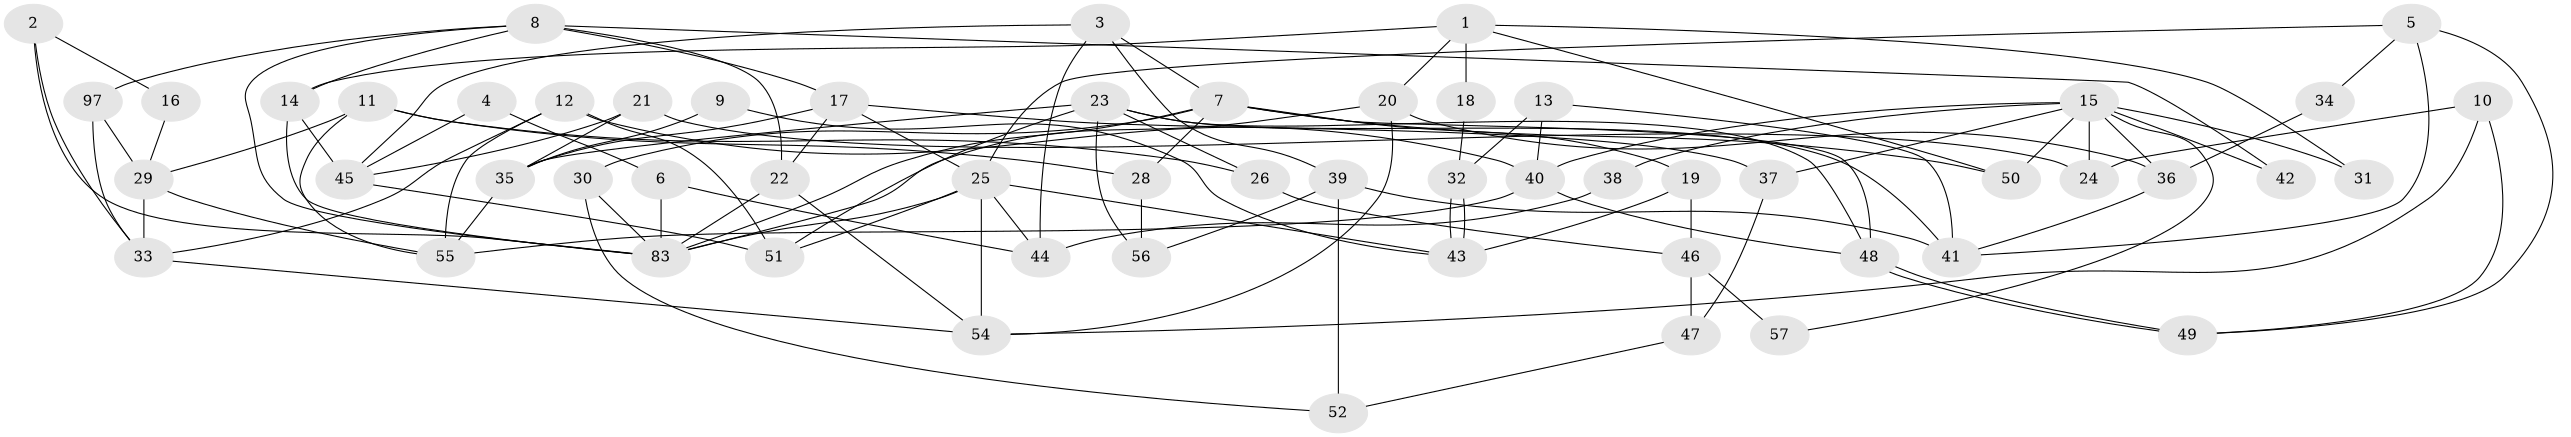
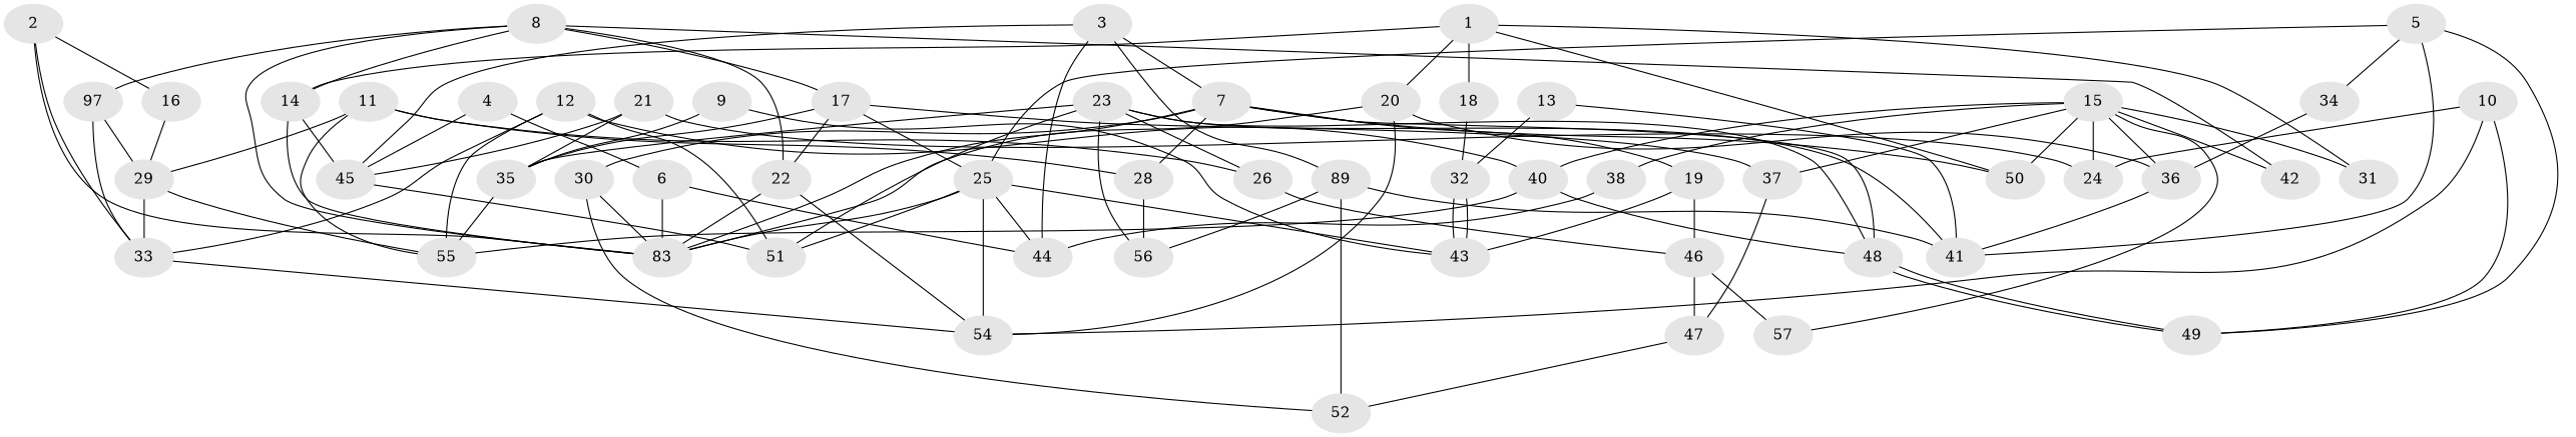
  graph {
    node [color=gray90 style=filled]
    1
    14
    18
    20
    31
    50
    n7 [label=83]
    45
    32
    54
    36
    2
    16
    33
    29
    46
    57
    47
    3
    7
-   39
+   39 [label=89]
    44
    19
    28
    30
    48
    41
    56
    52
    51
    4
    6
    5
    25
    34
    49
    43
    8
    17
    22
    n41 [label=97]
    42
    35
    37
    9
    55
    10
    24
    11
    26
    12
    40
    13
    15
    38
    21
    23
    1 -- 14
    1 -- 18
    1 -- 20
    1 -- 31
    1 -- 50
    14 -- n7
    14 -- 45
    18 -- 32
    20 -- n7
    20 -- 54
    20 -- 36
    45 -- 51
    32 -- 43
    32 -- 43
    36 -- 41
    2 -- n7
    2 -- 16
    2 -- 33
    16 -- 29
    33 -- 54
    29 -- 33
    29 -- 55
    46 -- 57
    46 -- 47
    47 -- 52
    3 -- 45
    3 -- 7
    3 -- 39
    3 -- 44
    7 -- 50
    7 -- n7
    7 -- 19
    7 -- 28
    7 -- 30
    7 -- 48
    39 -- 41
    39 -- 56
    39 -- 52
    19 -- 46
    19 -- 43
    28 -- 56
    30 -- n7
    30 -- 52
    48 -- 49
    48 -- 49
    4 -- 45
    4 -- 6
    6 -- n7
    6 -- 44
    5 -- 41
    5 -- 25
    5 -- 34
    5 -- 49
    25 -- n7
    25 -- 54
    25 -- 44
    25 -- 51
    25 -- 43
    34 -- 36
    8 -- 14
    8 -- n7
    8 -- 17
    8 -- 22
    8 -- n41
    8 -- 42
    17 -- 25
    17 -- 22
    17 -- 35
    17 -- 37
    22 -- n7
    22 -- 54
    n41 -- 33
    n41 -- 29
    35 -- 55
    37 -- 47
    9 -- 43
    9 -- 35
    10 -- 54
    10 -- 49
    10 -- 24
    11 -- 29
    11 -- 28
    11 -- 55
    11 -- 26
    26 -- 46
    12 -- 33
    12 -- 51
    12 -- 55
    12 -- 40
    40 -- 48
    40 -- 55
    13 -- 32
    13 -- 41
-   13 -- 40
    15 -- 31
    15 -- 50
    15 -- 36
    15 -- 57
    15 -- 42
    15 -- 37
    15 -- 24
    15 -- 40
    15 -- 38
    38 -- 44
    21 -- 45
    21 -- 35
    21 -- 24
    23 -- 48
    23 -- 41
    23 -- 56
    23 -- 51
    23 -- 35
    23 -- 26
  }
